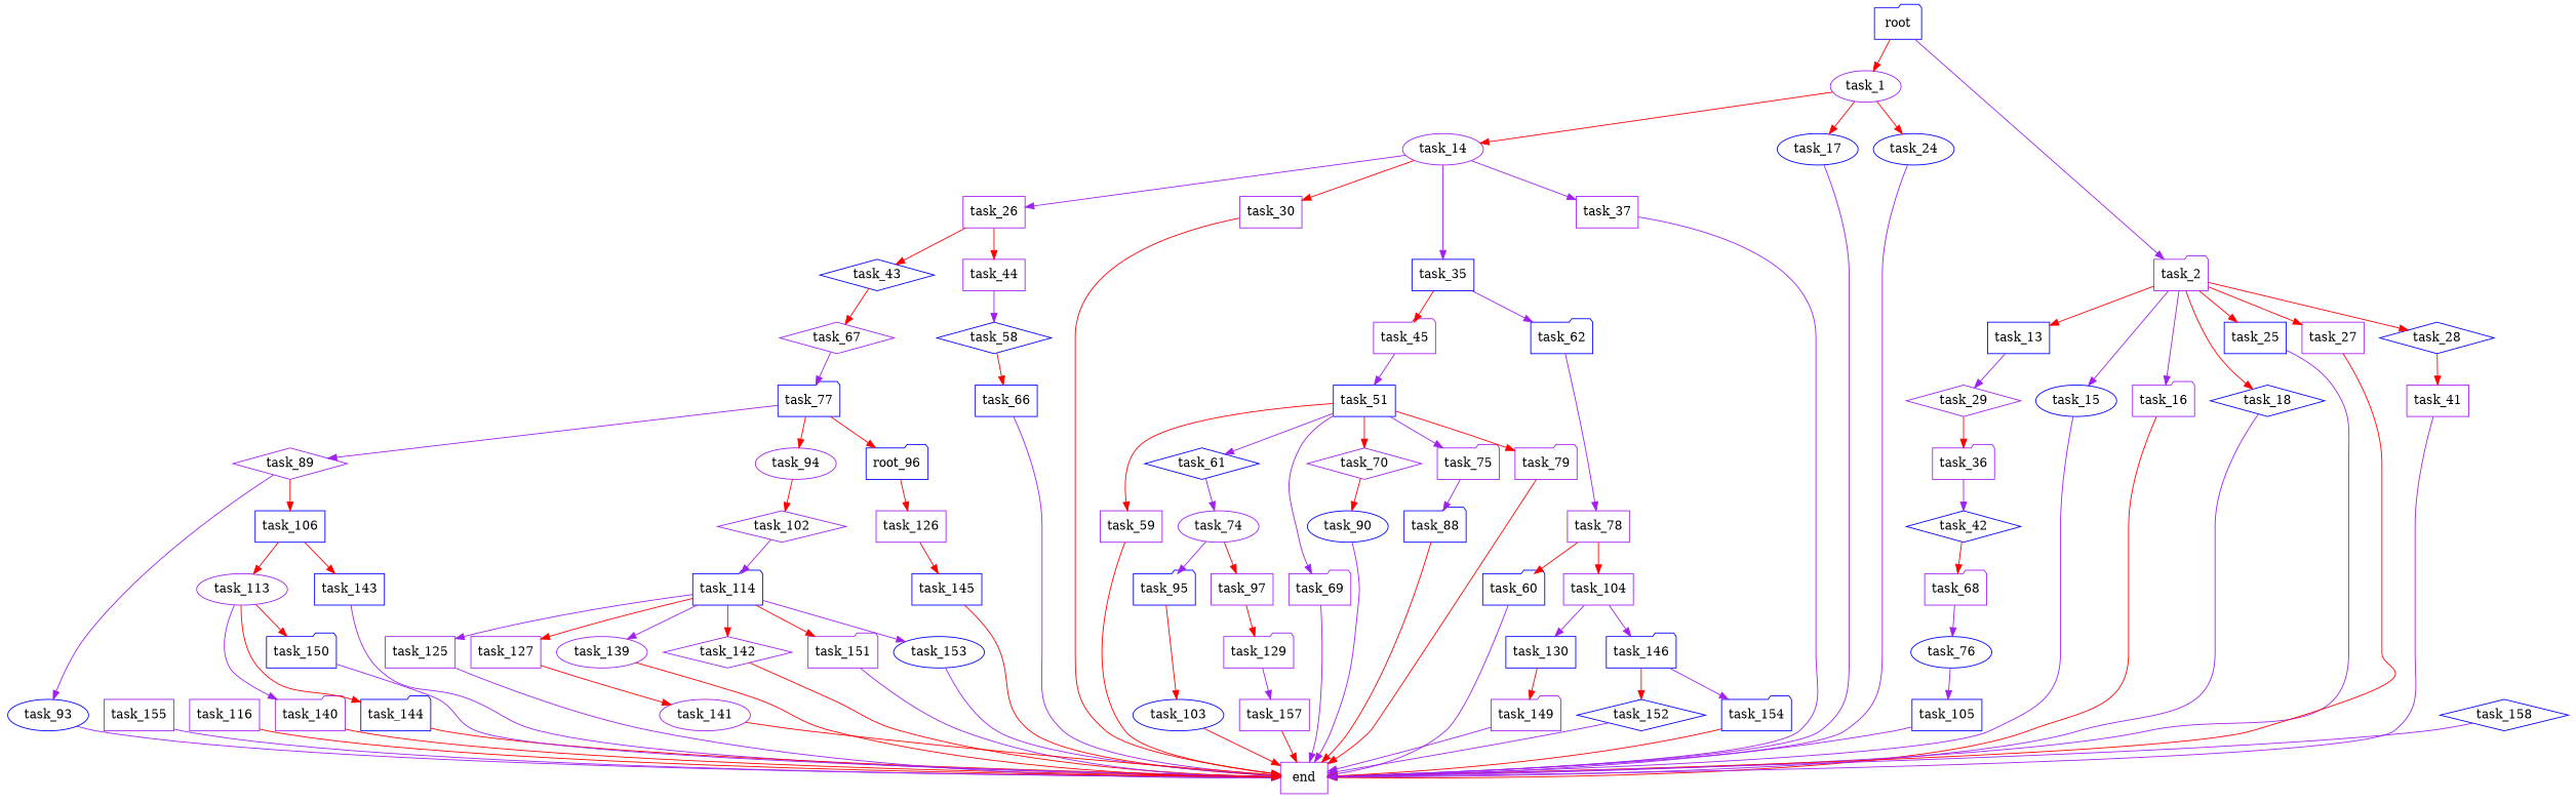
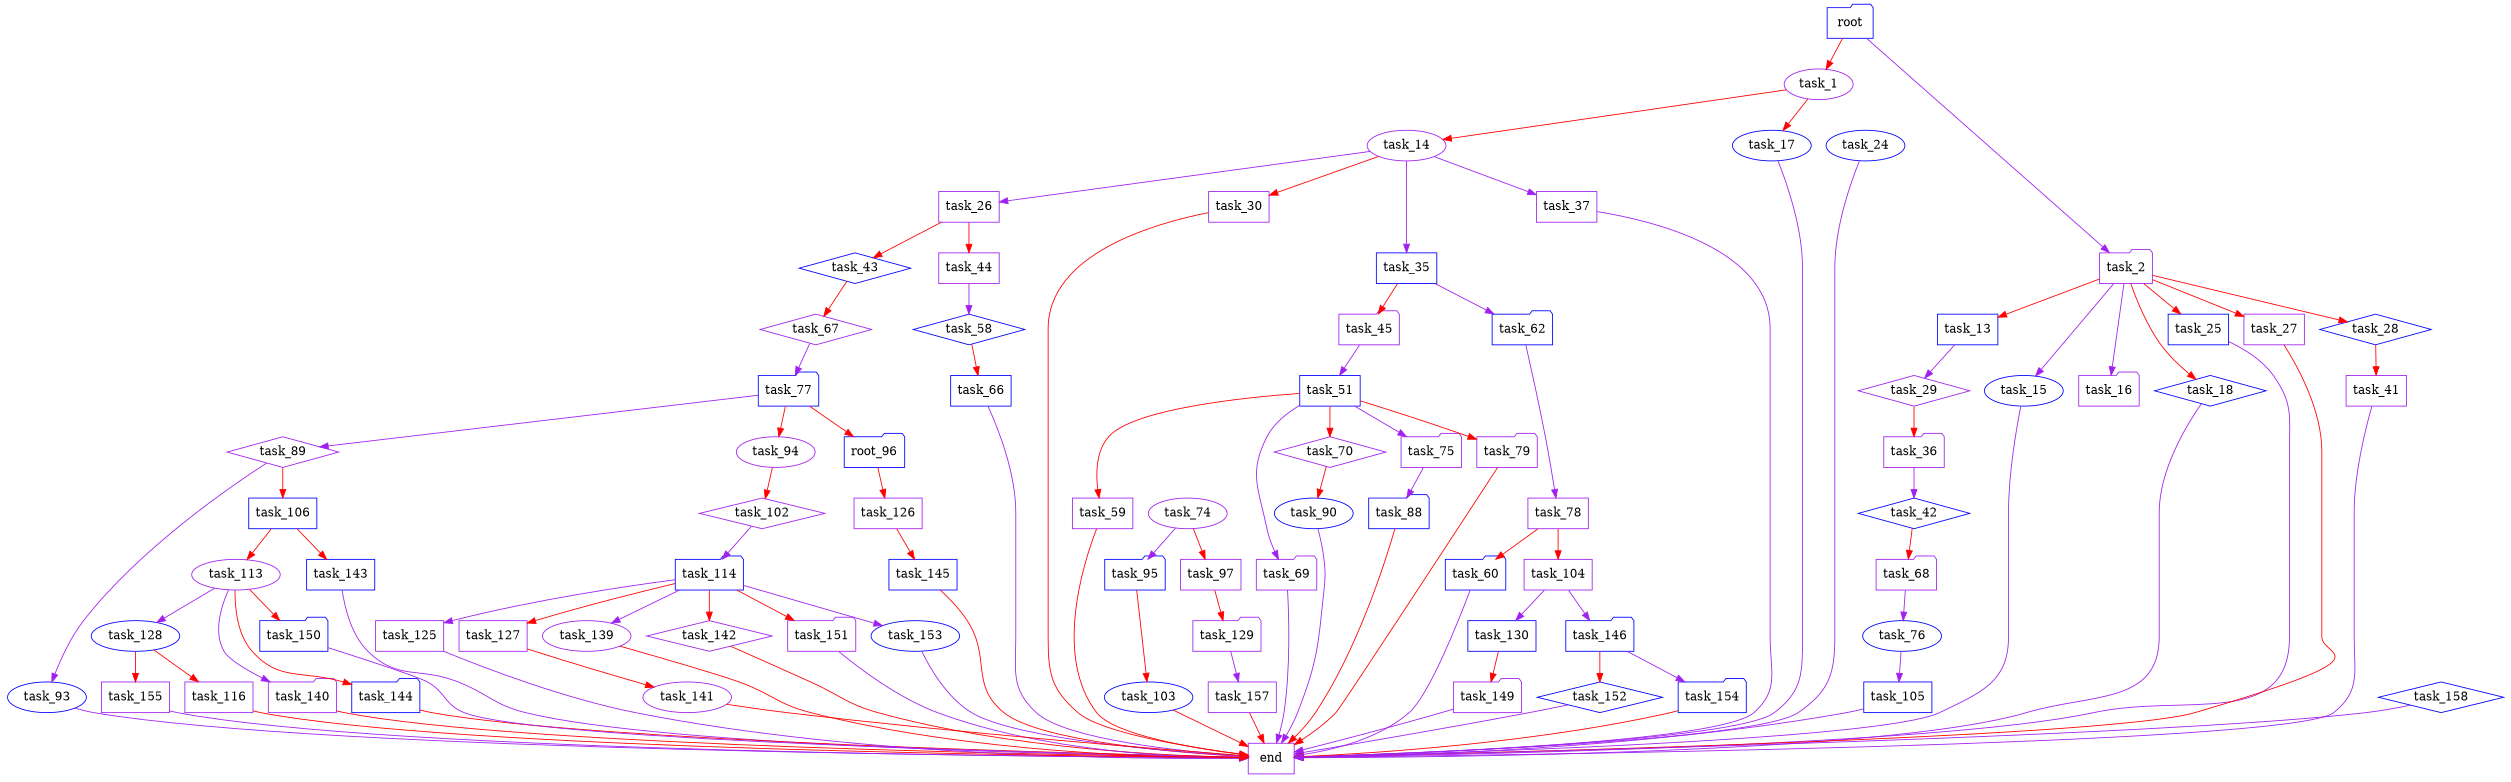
  digraph {
    node [color=purple shape=box]
    edge [color=red]
    root [color=blue shape=folder]
    task_1 [shape=ellipse]
    task_2 [shape=folder]
    task_14 [shape=ellipse]
    task_17 [color=blue shape=ellipse]
    task_24 [color=blue shape=ellipse]
    task_13 [color=blue]
    task_15 [color=blue shape=ellipse]
    task_16 [shape=folder]
    task_18 [color=blue shape=diamond]
    task_25 [color=blue]
    task_27
    task_28 [color=blue shape=diamond]
    task_26
    task_30
    task_35 [color=blue]
    task_37
    end
    task_29 [shape=diamond]
    task_41
    task_43 [color=blue shape=diamond]
    task_44
    task_45 [shape=folder]
    task_62 [color=blue shape=folder]
    task_36 [shape=folder]
    task_42 [color=blue shape=diamond]
    task_67 [shape=diamond]
    task_58 [color=blue shape=diamond]
    task_51 [color=blue]
    task_78
    task_77 [color=blue shape=folder]
    task_66 [color=blue]
    task_68 [shape=folder]
    task_59
-   task_61 [color=blue shape=diamond]
    task_69 [shape=folder]
    task_70 [shape=diamond]
    task_75 [shape=folder]
    task_79 [shape=folder]
    task_60 [color=blue shape=folder]
    task_104
    task_76 [color=blue shape=ellipse]
    task_105 [color=blue]
    task_89 [shape=diamond]
    task_94 [shape=ellipse]
    n46 [color=blue label=root_96 shape=folder]
    task_74 [shape=ellipse]
    task_90 [color=blue shape=ellipse]
    task_88 [color=blue shape=folder]
    task_95 [color=blue shape=folder]
    task_97
    task_103 [color=blue shape=ellipse]
    task_129 [shape=folder]
    task_130 [color=blue]
    task_146 [color=blue shape=folder]
    task_93 [color=blue shape=ellipse]
    task_106 [color=blue]
    task_102 [shape=diamond]
    task_126
    task_157
    task_113 [shape=ellipse]
    task_143 [color=blue]
    task_114 [color=blue shape=folder]
    task_145 [color=blue]
    task_149 [shape=folder]
    task_152 [color=blue shape=diamond]
    task_154 [color=blue shape=folder]
+   task_128 [color=blue shape=ellipse]
    task_140 [shape=folder]
    task_144 [color=blue shape=folder]
    task_150 [color=blue shape=folder]
    task_125
    task_127
    task_139 [shape=ellipse]
    task_142 [shape=diamond]
    task_151 [shape=folder]
    task_153 [color=blue shape=ellipse]
    task_141 [shape=ellipse]
    task_158 [color=blue shape=diamond]
    task_155
    n81 [label=task_116]
    root -> task_1
    root -> task_2 [color=purple]
    task_1 -> task_14
    task_1 -> task_17
-   task_1 -> task_24
    task_2 -> task_13
    task_2 -> task_15 [color=purple]
    task_2 -> task_16 [color=purple]
    task_2 -> task_18
    task_2 -> task_25
    task_2 -> task_27
    task_2 -> task_28
    task_14 -> task_26 [color=purple]
    task_14 -> task_30
    task_14 -> task_35 [color=purple]
    task_14 -> task_37 [color=purple]
    task_17 -> end [color=purple]
    task_24 -> end [color=purple]
    task_13 -> task_29 [color=purple]
    task_15 -> end [color=purple]
-   task_16 -> end
    task_18 -> end [color=purple]
    task_25 -> end [color=purple]
    task_27 -> end
    task_28 -> task_41
    task_26 -> task_43
    task_26 -> task_44
    task_30 -> end
    task_35 -> task_45
    task_35 -> task_62 [color=purple]
    task_37 -> end [color=purple]
    task_29 -> task_36
    task_41 -> end [color=purple]
    task_43 -> task_67
    task_44 -> task_58 [color=purple]
    task_45 -> task_51 [color=purple]
    task_62 -> task_78 [color=purple]
    task_36 -> task_42 [color=purple]
    task_42 -> task_68
    task_67 -> task_77 [color=purple]
    task_58 -> task_66
    task_51 -> task_59
-   task_51 -> task_61 [color=purple]
    task_51 -> task_69 [color=purple]
    task_51 -> task_70
    task_51 -> task_75 [color=purple]
    task_51 -> task_79
    task_78 -> task_60
    task_78 -> task_104
    task_77 -> task_89 [color=purple]
    task_77 -> task_94
    task_77 -> n46
    task_66 -> end [color=purple]
    task_68 -> task_76 [color=purple]
    task_59 -> end
-   task_61 -> task_74 [color=purple]
    task_69 -> end [color=purple]
    task_70 -> task_90
    task_75 -> task_88 [color=purple]
    task_79 -> end
    task_60 -> end [color=purple]
    task_104 -> task_130 [color=purple]
    task_104 -> task_146 [color=purple]
    task_76 -> task_105 [color=purple]
    task_105 -> end [color=purple]
    task_89 -> task_93 [color=purple]
    task_89 -> task_106
    task_94 -> task_102
    n46 -> task_126
    task_74 -> task_95 [color=purple]
    task_74 -> task_97
    task_90 -> end [color=purple]
    task_88 -> end
    task_95 -> task_103
    task_97 -> task_129
    task_103 -> end
    task_129 -> task_157 [color=purple]
    task_130 -> task_149
    task_146 -> task_152
    task_146 -> task_154 [color=purple]
    task_93 -> end [color=purple]
    task_106 -> task_113
    task_106 -> task_143
    task_102 -> task_114 [color=purple]
    task_126 -> task_145
    task_157 -> end
+   task_113 -> task_128 [color=purple]
    task_113 -> task_140 [color=purple]
    task_113 -> task_144
    task_113 -> task_150
    task_143 -> end [color=purple]
    task_114 -> task_125 [color=purple]
    task_114 -> task_127
    task_114 -> task_139 [color=purple]
    task_114 -> task_142
    task_114 -> task_151
    task_114 -> task_153 [color=purple]
    task_145 -> end
    task_149 -> end [color=purple]
    task_152 -> end [color=purple]
    task_154 -> end
+   task_128 -> task_155
+   task_128 -> n81
    task_140 -> end
    task_144 -> end
    task_150 -> end [color=purple]
    task_125 -> end [color=purple]
    task_127 -> task_141
    task_139 -> end
    task_142 -> end
    task_151 -> end [color=purple]
    task_153 -> end [color=purple]
    task_141 -> end
    task_158 -> end [color=purple]
    task_155 -> end [color=purple]
    n81 -> end
  }
